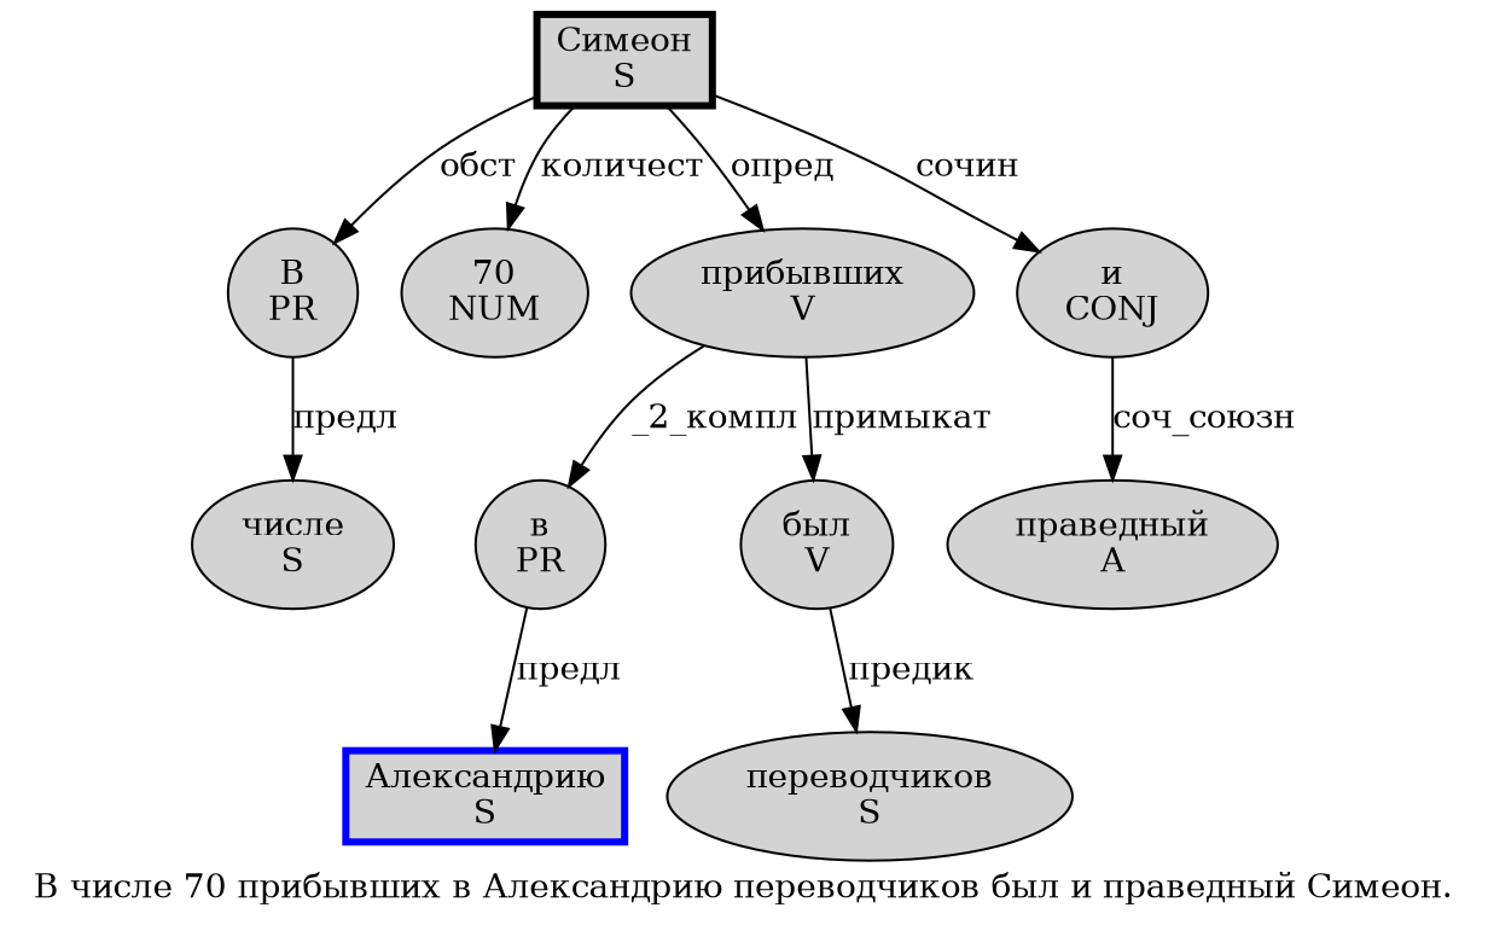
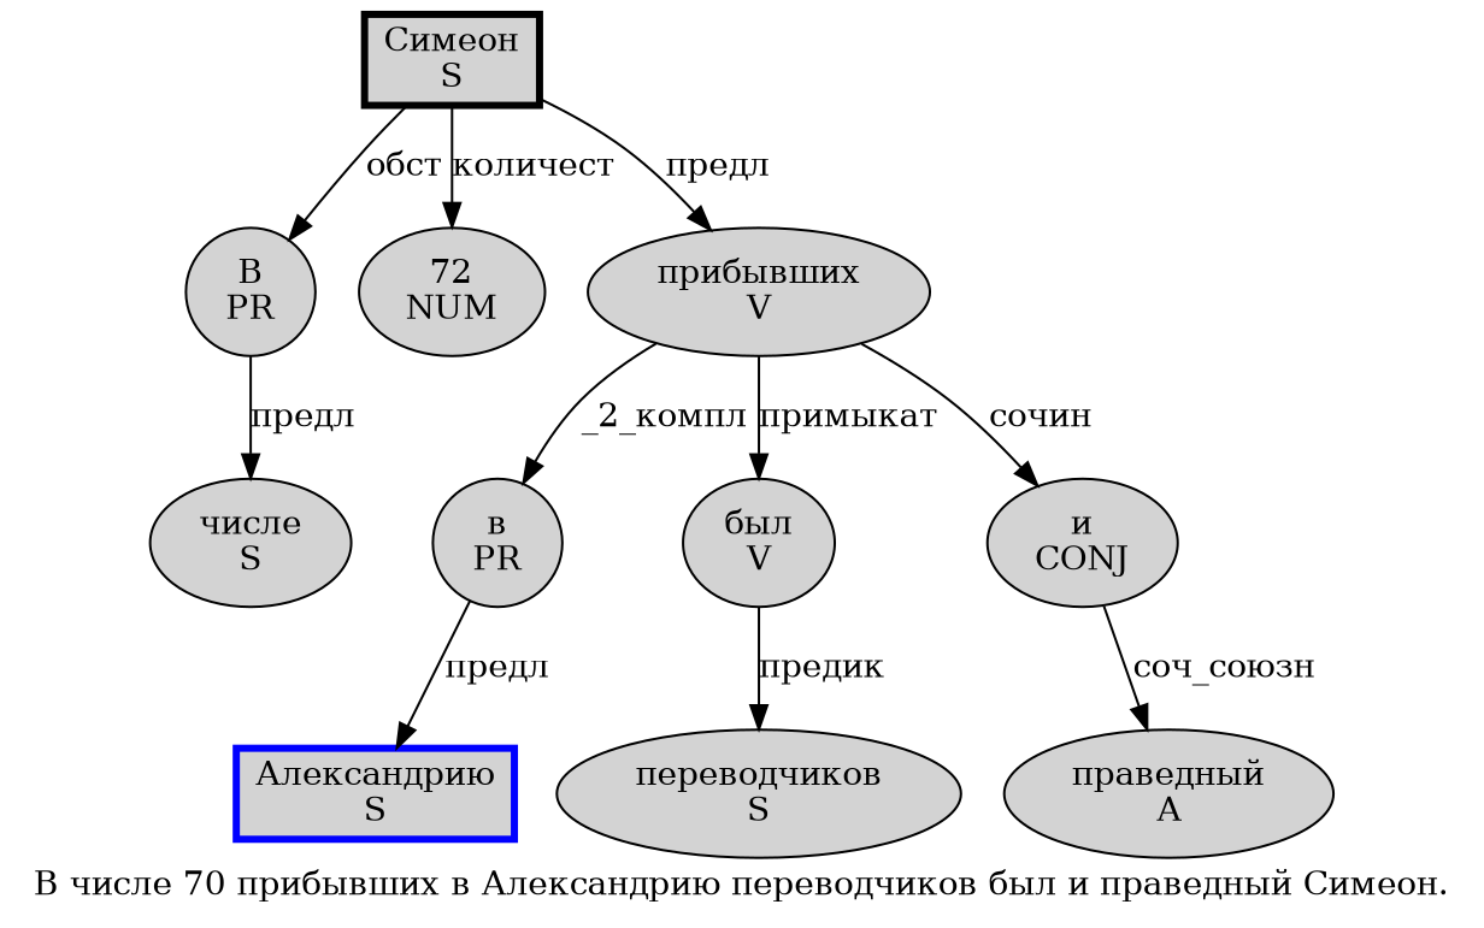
  digraph {
    label="В числе 70 прибывших в Александрию переводчиков был и праведный Симеон."
    node [fillcolor=lightgray penwidth=1 shape=ellipse style=filled]
    n1 [label="В\nPR"]
    n2 [label="числе\nS"]
-   n3 [label="70\nNUM"]
+   n3 [label="72\nNUM"]
    n4 [label="прибывших\nV"]
    n5 [label="в\nPR"]
    n6 [label="был\nV"]
    n7 [label="и\nCONJ"]
    n8 [color=blue label="Александрию\nS" penwidth=3 shape=box]
    n9 [label="переводчиков\nS"]
    n10 [label="праведный\nA"]
    n11 [color=black label="Симеон\nS" penwidth=3 shape=box]
    n1 -> n2 [label="предл"]
    n4 -> n5 [label="_2_компл"]
    n4 -> n6 [label="примыкат"]
-   n11 -> n7 [label="сочин"]
+   n4 -> n7 [label="сочин"]
    n5 -> n8 [label="предл"]
    n6 -> n9 [label="предик"]
    n7 -> n10 [label="соч_союзн"]
    n11 -> n1 [label="обст"]
    n11 -> n3 [label="количест"]
-   n11 -> n4 [label="опред"]
+   n11 -> n4 [label="предл"]
  }
